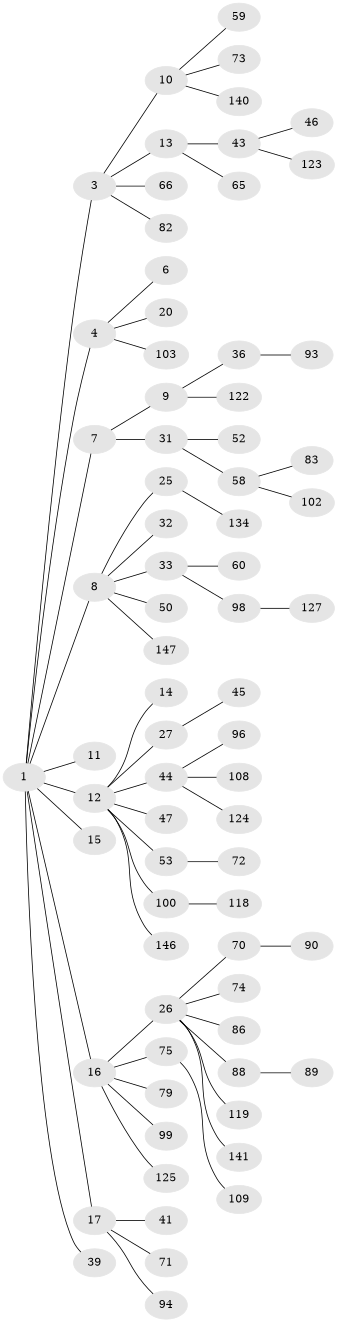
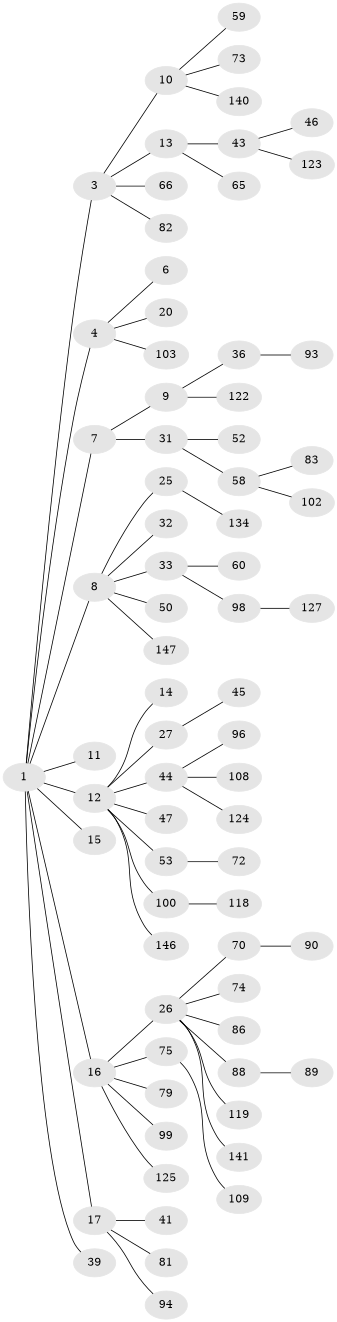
  graph {
    rankdir=LR
    node [color=gray90 style=filled]
    1 [super="+2"]
    3 [super="+5"]
    4
    7 [super="+23+28"]
    8 [super="+21+24+84+83"]
    11 [super="+64"]
    12 [super="+57+22"]
    15 [super="+139"]
    16 [super="+19+48"]
    17 [super="+18"]
    39
    10 [super="+38+77"]
    13 [super="+30+78"]
    66 [super="+113"]
    82 [super="+137+110+117"]
    6 [super="+81"]
    20 [super="+42+106"]
    103 [super="+121+105"]
    9
    31 [super="+34+37"]
    25
    32 [super="+116+92"]
    33
    50 [super="+56"]
    147
    14
    27 [super="+62"]
    44 [super="+87"]
    47
    53 [super="+143"]
    100
    146
    26 [super="+29"]
    75
    79 [super="+138"]
    99 [super="+142"]
    125
    41
-   71
+   71 [label=81]
    94
    59
    73
    140
    43
    65 [super="+76"]
    36 [super="+55"]
    122
    52 [super="+63"]
    58 [super="+97"]
    134
    60 [super="+61"]
    98
    93
    45
    96 [super="+115"]
    108
    124 [super="+144+132"]
    72
    118
    46 [super="+104"]
    123
    70 [super="+85"]
    74
    86
    88
    119
    141
    109 [super="+114"]
    90
    89
    n71 [label=83 super="+120"]
    102
    127 [super="+130"]
    1 -- 3
    1 -- 4
    1 -- 7
    1 -- 8
    1 -- 11
    1 -- 12
    1 -- 15
    1 -- 16
    1 -- 17
    1 -- 39
    3 -- 10
    3 -- 13
    3 -- 66
    3 -- 82
    4 -- 6
    4 -- 20
    4 -- 103
    7 -- 9
    7 -- 31
    8 -- 25
    8 -- 32
    8 -- 33
    8 -- 50
    8 -- 147
    12 -- 14
    12 -- 27
    12 -- 44
    12 -- 47
    12 -- 53
    12 -- 100
    12 -- 146
    16 -- 26
    16 -- 75
    16 -- 79
    16 -- 99
    16 -- 125
    17 -- 41
    17 -- 71
    17 -- 94
    10 -- 59
    10 -- 73
    10 -- 140
    13 -- 43
    13 -- 65
    9 -- 36
    9 -- 122
    31 -- 52
    31 -- 58
    25 -- 134
    33 -- 60
    33 -- 98
    27 -- 45
    44 -- 96
    44 -- 108
    44 -- 124
    53 -- 72
    100 -- 118
    26 -- 70
    26 -- 74
    26 -- 86
    26 -- 88
    26 -- 119
    26 -- 141
    75 -- 109
    43 -- 46
    43 -- 123
    36 -- 93
    58 -- n71
    58 -- 102
    98 -- 127
    70 -- 90
    88 -- 89
  }
